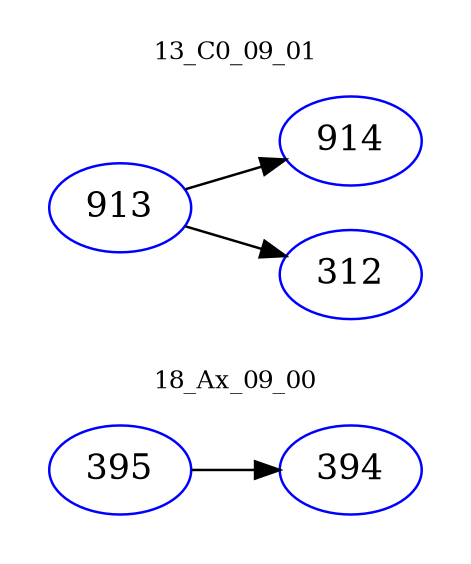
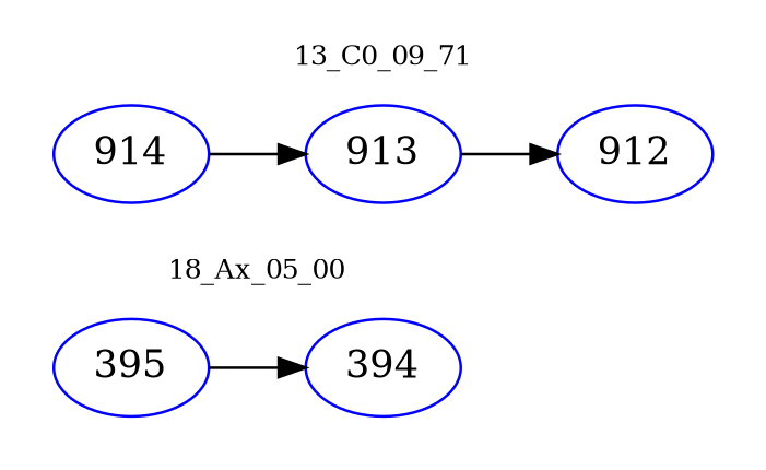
  digraph {
    rankdir=LR
    node [color=blue]
    edge [color=black]
    n1 [label=395]
    n2 [label=394]
    n3 [label=913]
-   n4 [label=312]
+   n4 [label=912]
    n5 [label=914]
    subgraph cluster_1 {
      color=white
      fontsize=10
-     label="18_Ax_09_00"
+     label="18_Ax_05_00"
      n1
      n2
    }
    subgraph cluster_2 {
      color=white
      fontsize=10
-     label="13_C0_09_01"
+     label="13_C0_09_71"
      n3
      n4
      n5
    }
    n1 -> n2
    n3 -> n4
-   n3 -> n5
+   n5 -> n3
  }
